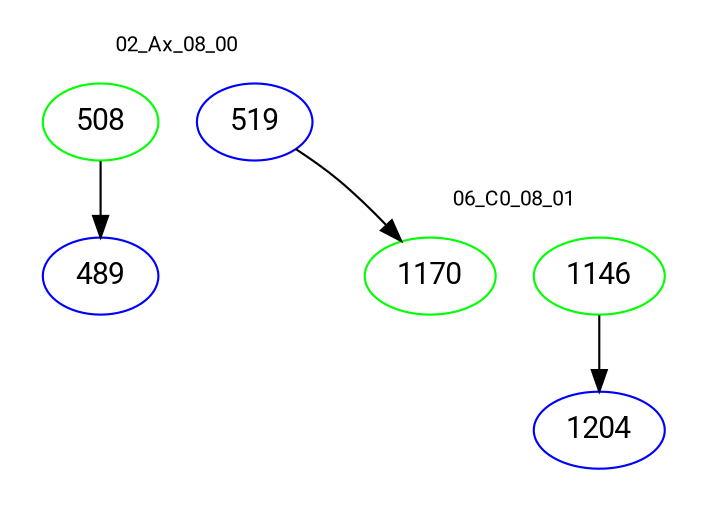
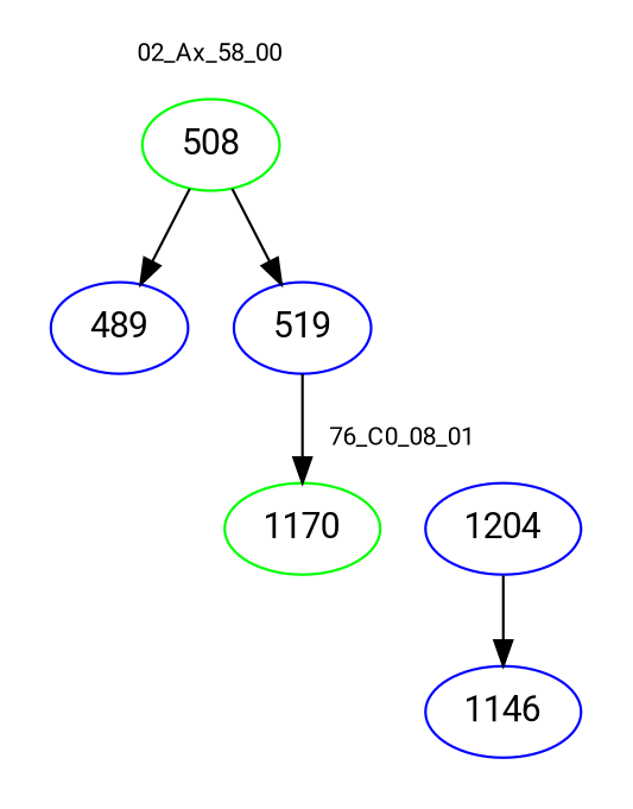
  digraph {
    fontname=Roboto
    node [color=green fontname=Roboto]
    edge [color=black fontname=Roboto]
    n1 [label=508]
    n2 [color=blue label=489]
    n3 [color=blue label=519]
-   n4 [label=1146]
+   n4 [color=blue label=1146]
    n5 [color=blue label=1204]
    n6 [label=1170]
    subgraph cluster_1 {
      color=white
      fontsize=10
-     label="02_Ax_08_00"
+     label="02_Ax_58_00"
      n1
      n2
      n3
    }
    subgraph cluster_2 {
      color=white
      fontsize=10
-     label="06_C0_08_01"
+     label="76_C0_08_01"
      n4
      n5
      n6
    }
    n1 -> n2
+   n1 -> n3
    n3 -> n6
-   n4 -> n5
+   n5 -> n4
  }
